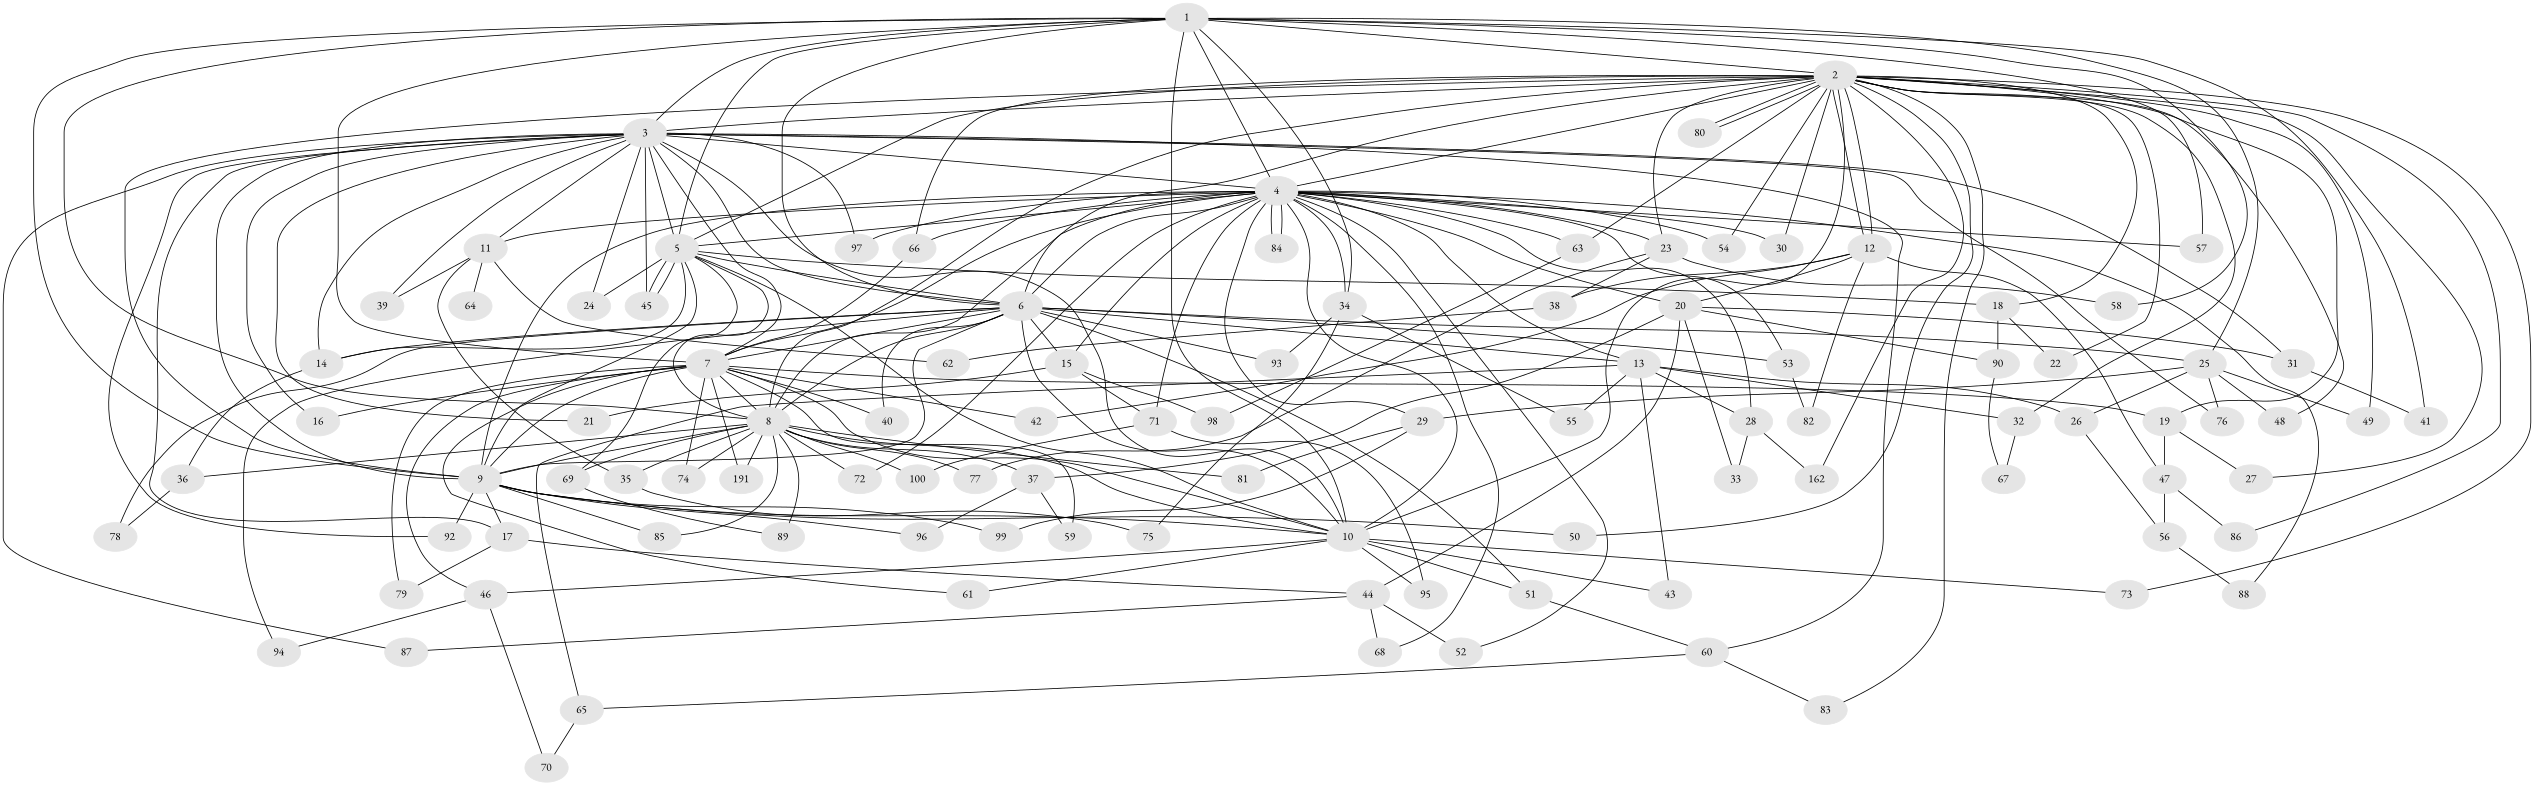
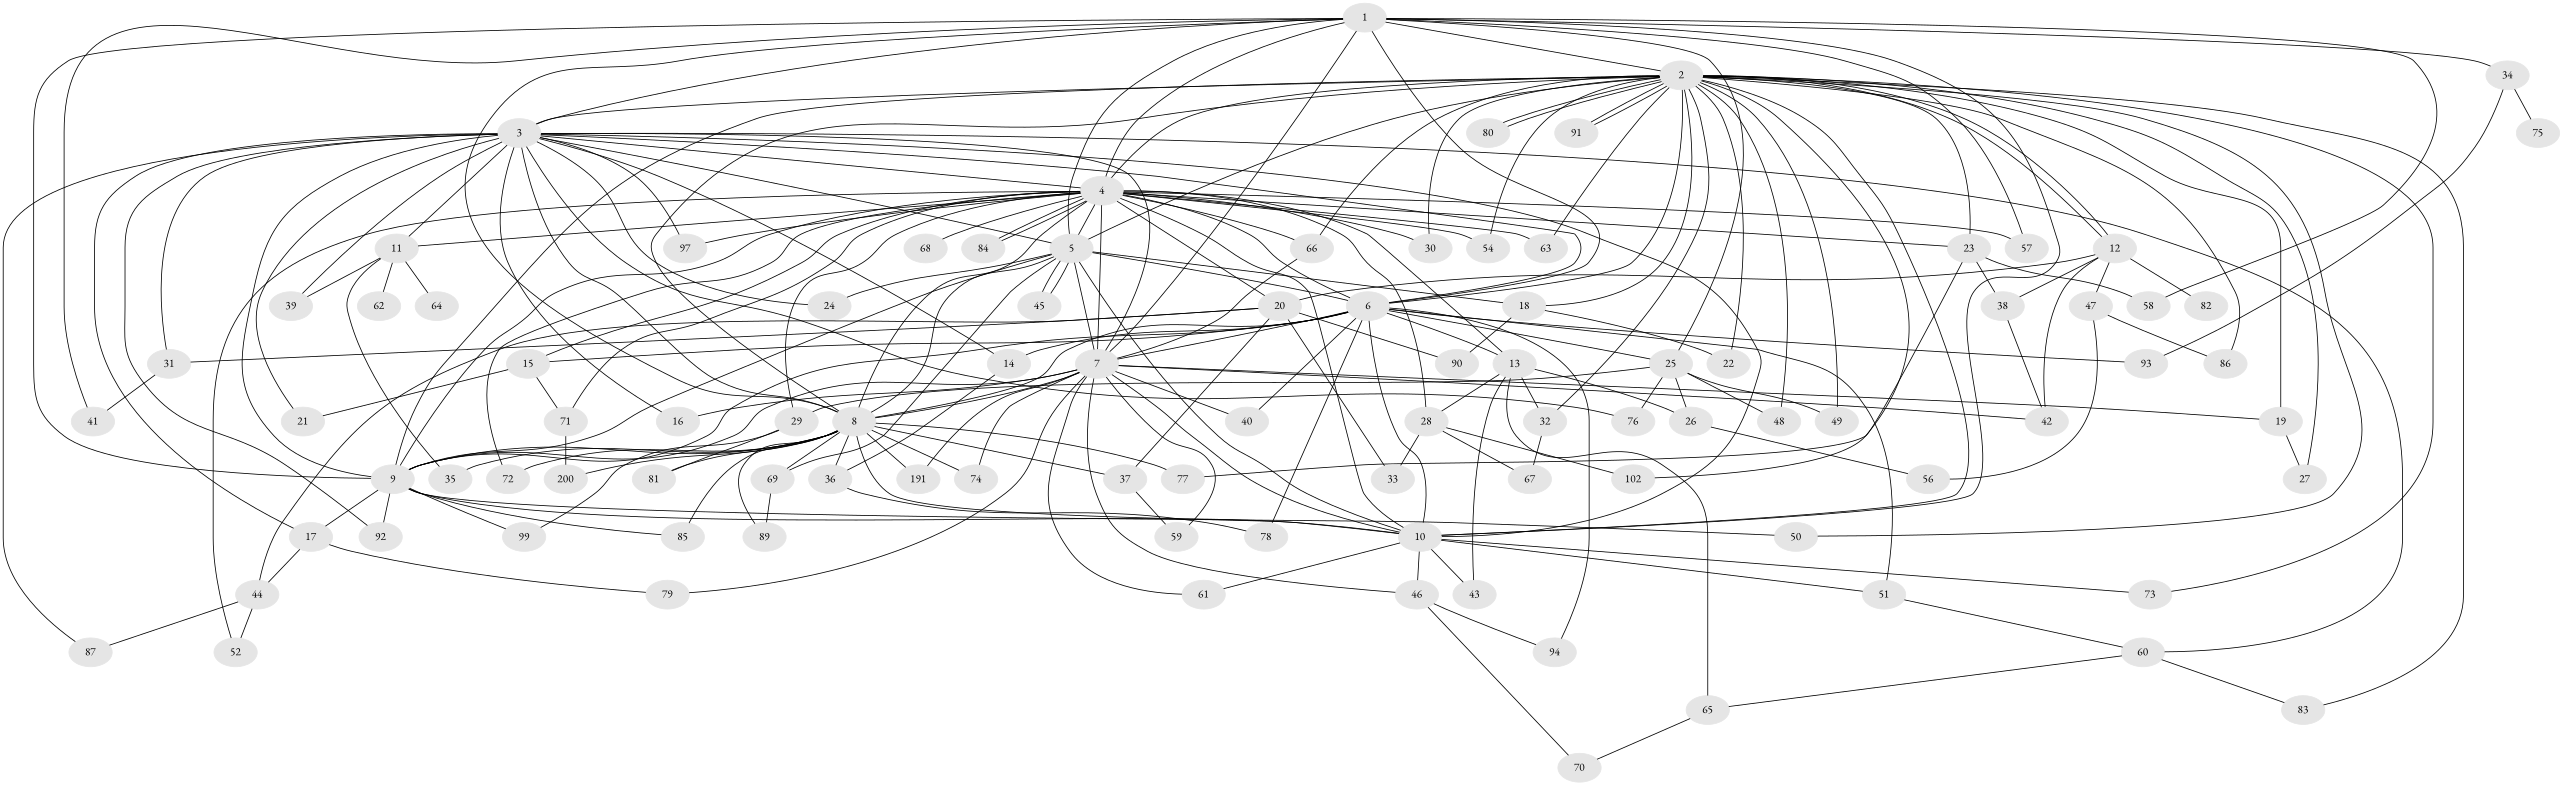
  graph {
    fontname="EB Garamond"
    node [color=gray90 fontname="EB Garamond" style=filled]
    edge [fontname="EB Garamond"]
    1
    2
    3
    4
    5
    6
    7
    8
    9
    10
    25
    34
    41
    57
    58
    12
    18
    19
    22
    23
    27
    30
    32
    48
    49
    50
    54
    63
    66
    73
    80
    83
    86
-   102 [label=162]
+   91
+   102
    11
    14
    16
    17
    21
    24
    31
    39
    60
    76
    87
    92
    97
    13
    15
    20
    28
    29
    52
-   53
    68
    71
    72
    84
-   88
    45
    69
    40
    51
    78
    93
    94
    42
    46
    59
    61
    74
    79
    n74 [label=191]
    35
    36
    37
    77
    81
    85
    89
-   100
-   96
+   100 [label=200]
    99
    43
-   95
    26
-   55
    75
    38
    47
    82
    90
    67
-   98
    64
    62
    44
    65
    33
    70
    56
    1 -- 2
    1 -- 3
    1 -- 4
    1 -- 5
    1 -- 6
    1 -- 7
    1 -- 8
    1 -- 9
    1 -- 10
    1 -- 25
    1 -- 34
    1 -- 41
    1 -- 57
    1 -- 58
    2 -- 3
    2 -- 4
    2 -- 5
    2 -- 6
    2 -- 8
    2 -- 9
    2 -- 10
    2 -- 12
    2 -- 12
    2 -- 18
    2 -- 19
    2 -- 22
    2 -- 23
    2 -- 27
    2 -- 30
    2 -- 32
    2 -- 48
    2 -- 49
    2 -- 50
    2 -- 54
    2 -- 63
    2 -- 66
    2 -- 73
    2 -- 80
    2 -- 80
    2 -- 83
    2 -- 86
+   2 -- 91
+   2 -- 91
    2 -- 102
    3 -- 4
    3 -- 5
    3 -- 6
    3 -- 7
-   3 -- 45
+   3 -- 8
    3 -- 9
    3 -- 10
    3 -- 11
    3 -- 14
    3 -- 16
    3 -- 17
    3 -- 21
    3 -- 24
    3 -- 31
    3 -- 39
    3 -- 60
    3 -- 76
    3 -- 87
    3 -- 92
    3 -- 97
    4 -- 5
    4 -- 6
    4 -- 7
    4 -- 8
    4 -- 9
    4 -- 10
-   4 -- 34
    4 -- 57
    4 -- 23
    4 -- 30
    4 -- 54
    4 -- 63
    4 -- 66
    4 -- 11
    4 -- 97
    4 -- 13
    4 -- 15
    4 -- 20
    4 -- 28
    4 -- 29
    4 -- 52
-   4 -- 53
    4 -- 68
    4 -- 71
    4 -- 72
    4 -- 84
    4 -- 84
-   4 -- 88
    5 -- 6
-   5 -- 14
+   5 -- 7
    5 -- 8
    5 -- 9
    5 -- 10
    5 -- 18
    5 -- 24
    5 -- 45
    5 -- 45
    5 -- 69
    6 -- 7
    6 -- 8
    6 -- 9
    6 -- 10
    6 -- 25
    6 -- 14
    6 -- 13
    6 -- 15
-   6 -- 53
    6 -- 40
    6 -- 51
    6 -- 78
    6 -- 93
    6 -- 94
    7 -- 8
    7 -- 9
    7 -- 10
    7 -- 19
    7 -- 16
    7 -- 40
    7 -- 42
    7 -- 46
    7 -- 59
    7 -- 61
    7 -- 74
    7 -- 79
    7 -- n74
    8 -- 9
    8 -- 10
    8 -- 72
    8 -- 69
    8 -- 74
    8 -- n74
    8 -- 35
    8 -- 36
    8 -- 37
    8 -- 77
    8 -- 81
    8 -- 85
    8 -- 89
    8 -- 100
    9 -- 10
    9 -- 50
    9 -- 17
    9 -- 92
    9 -- 85
-   9 -- 96
    9 -- 99
    10 -- 73
    10 -- 51
    10 -- 46
    10 -- 61
    10 -- 43
-   10 -- 95
    25 -- 48
    25 -- 49
    25 -- 76
    25 -- 29
    25 -- 26
    34 -- 93
-   34 -- 55
    34 -- 75
    12 -- 20
    12 -- 42
    12 -- 38
    12 -- 47
    12 -- 82
    18 -- 22
    18 -- 90
    19 -- 27
-   19 -- 47
    23 -- 58
    23 -- 77
    23 -- 38
    32 -- 67
-   63 -- 98
    66 -- 7
    11 -- 39
    11 -- 35
    11 -- 64
    11 -- 62
    14 -- 36
    17 -- 79
    17 -- 44
    31 -- 41
    60 -- 83
    60 -- 65
    13 -- 32
    13 -- 28
    13 -- 43
    13 -- 26
-   13 -- 55
    13 -- 65
    15 -- 21
    15 -- 71
-   15 -- 98
    20 -- 31
    20 -- 37
    20 -- 90
    20 -- 44
    20 -- 33
    28 -- 102
-   90 -- 67
+   28 -- 67
    28 -- 33
    29 -- 81
    29 -- 99
-   53 -- 82
    71 -- 100
-   71 -- 95
    69 -- 89
    51 -- 60
    46 -- 94
    46 -- 70
-   35 -- 75
    36 -- 78
    37 -- 59
-   37 -- 96
    26 -- 56
-   38 -- 62
+   38 -- 42
    47 -- 86
    47 -- 56
    44 -- 87
    44 -- 52
-   44 -- 68
    65 -- 70
-   56 -- 88
  }
